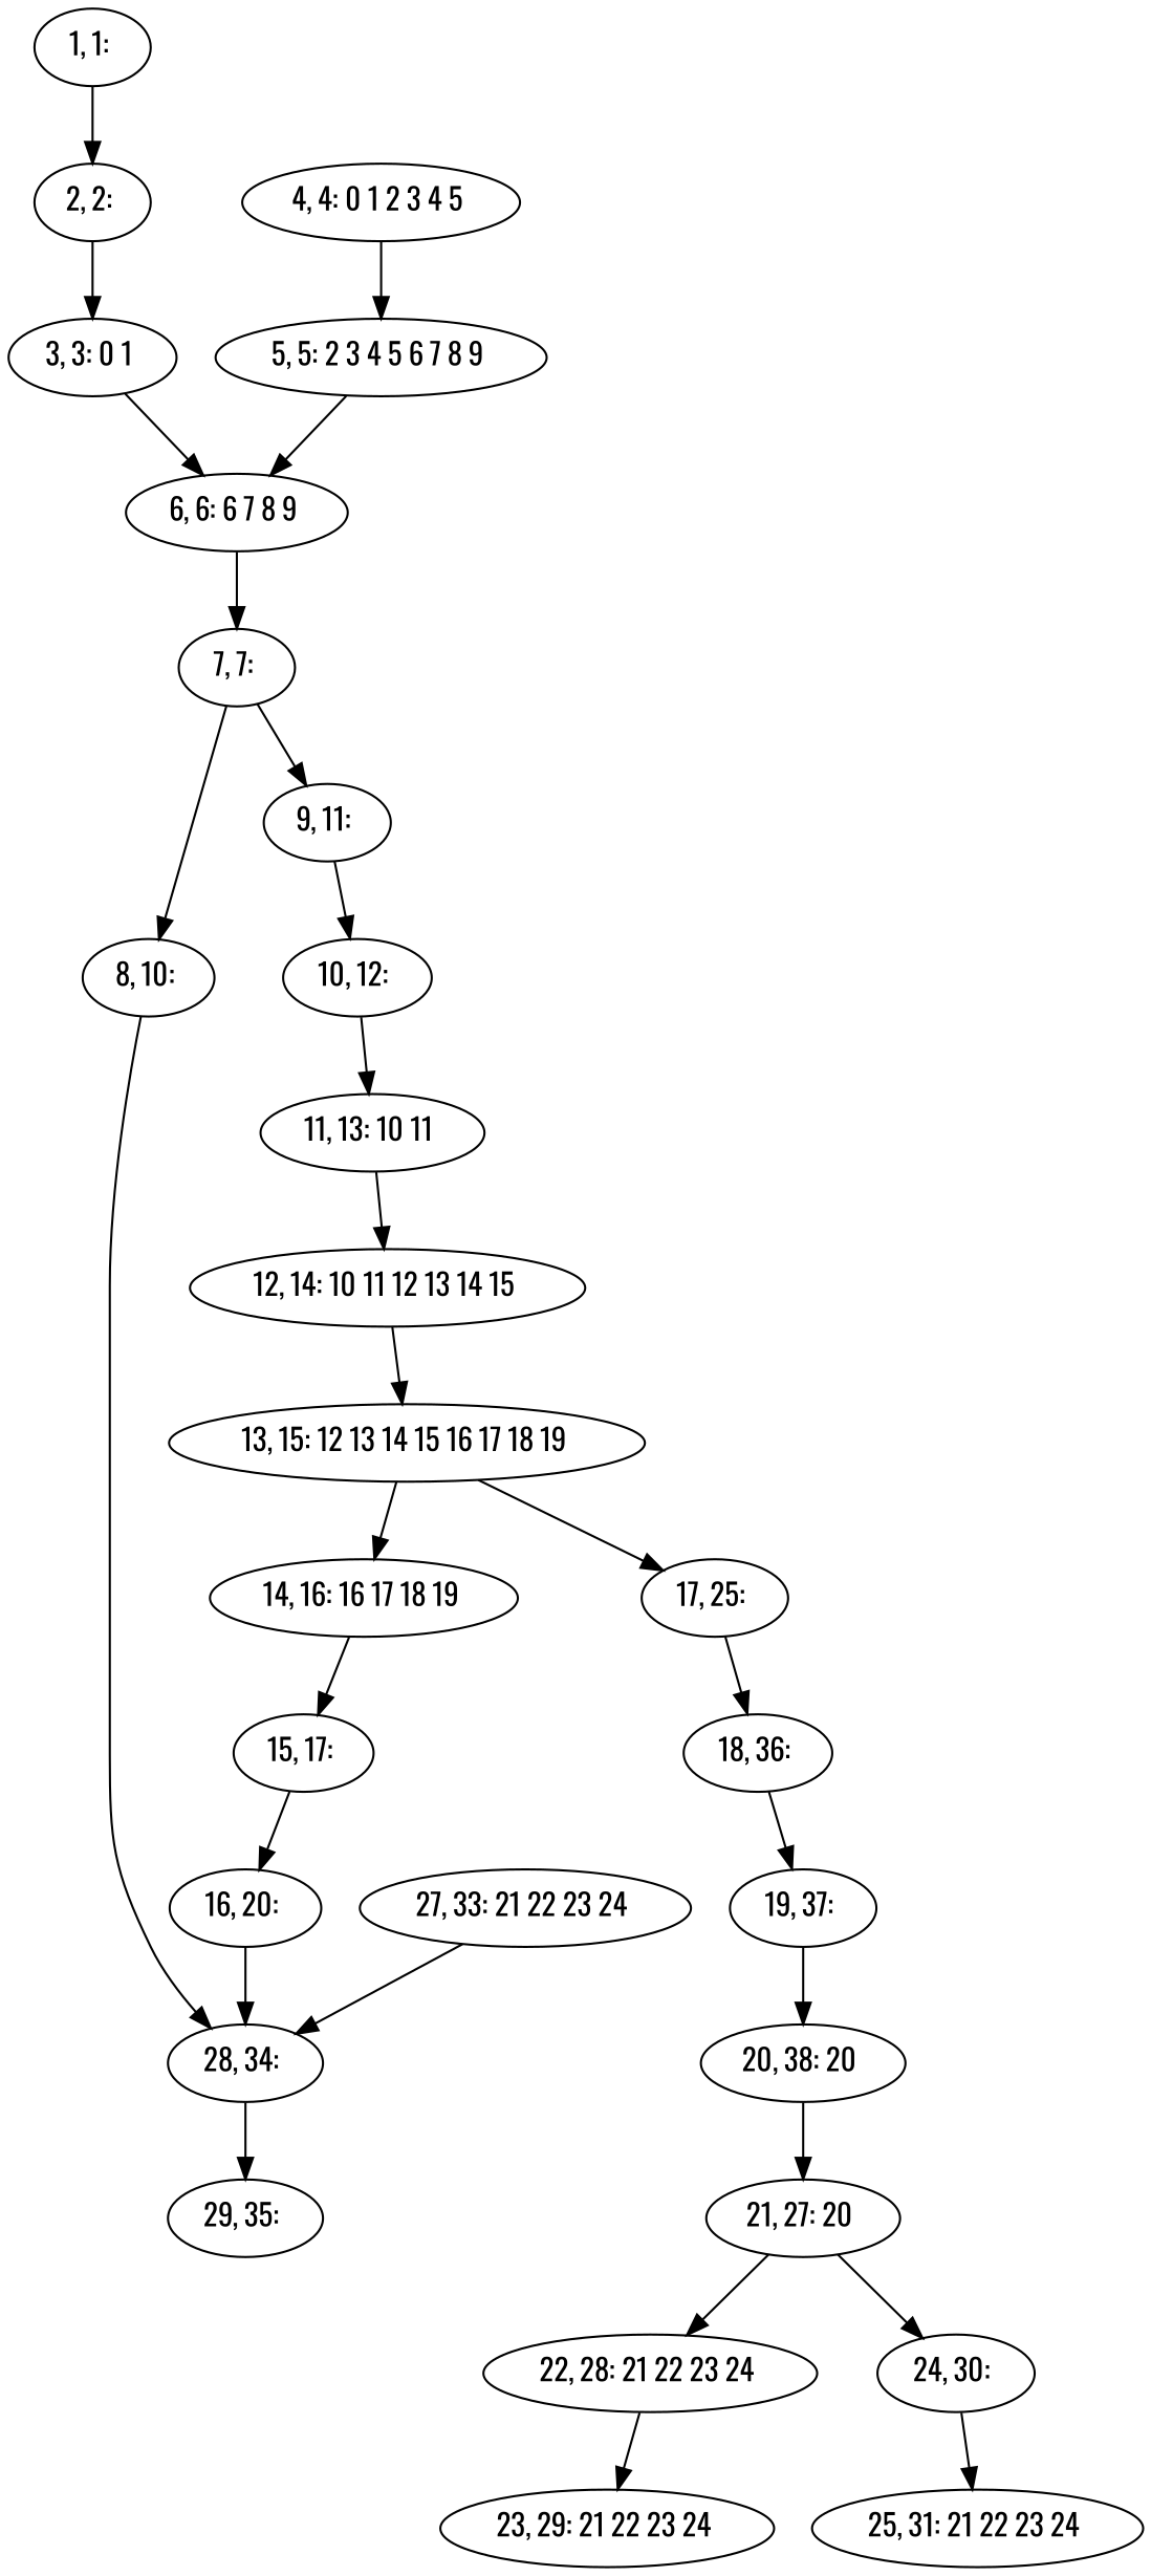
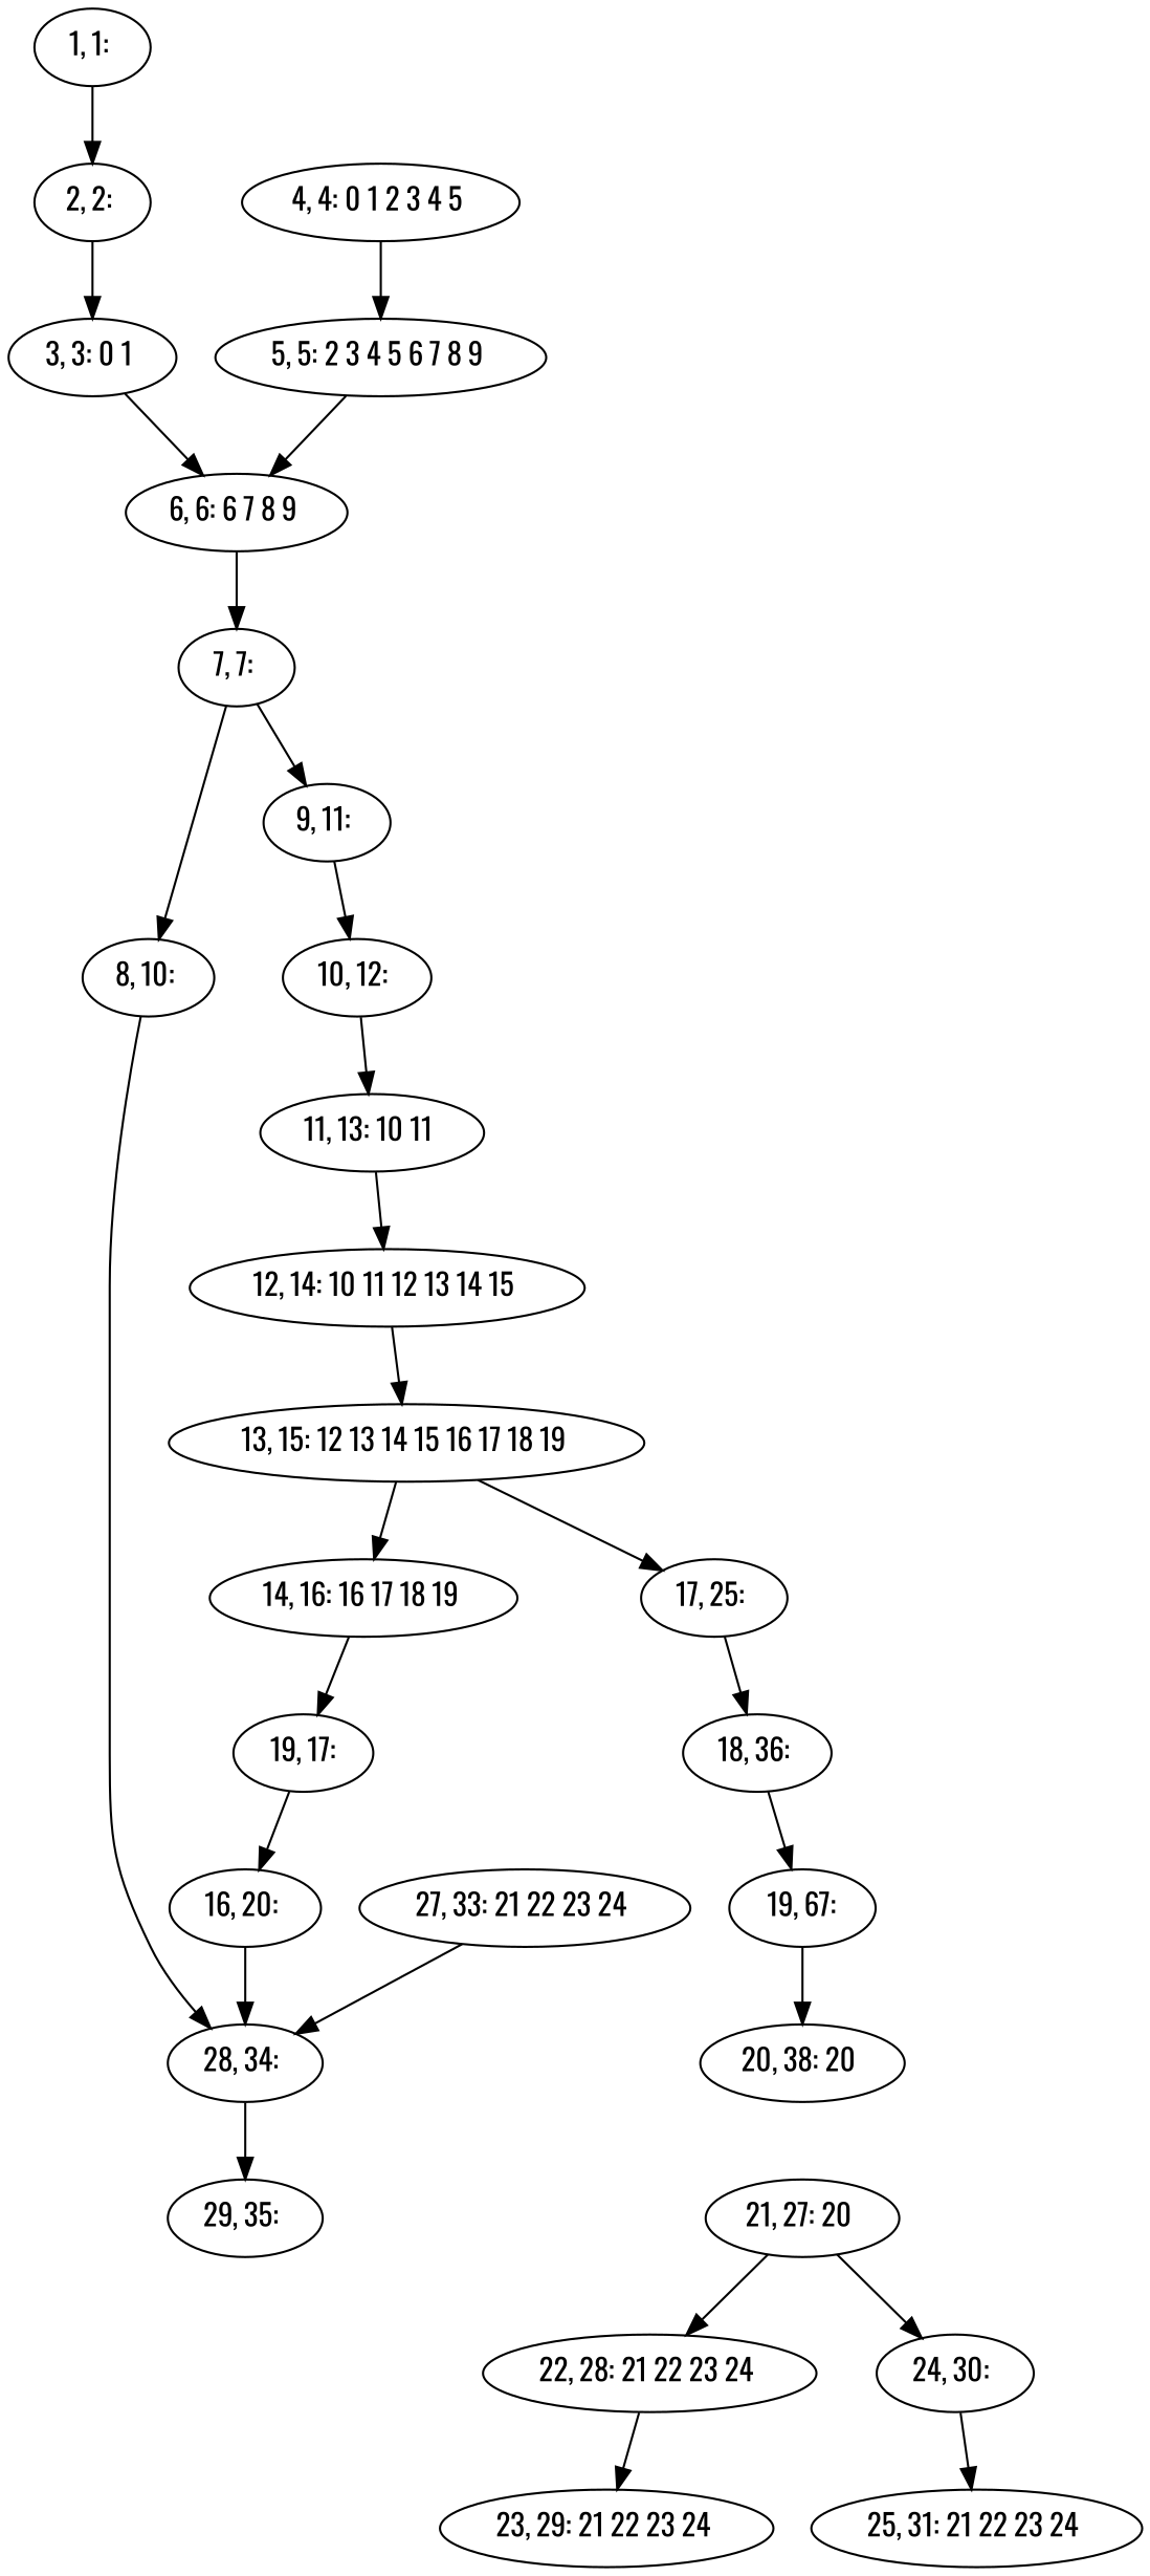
  digraph {
    fontname=Oswald
    node [fontname=Oswald]
    edge [fontname=Oswald]
    n1 [label="1, 1: "]
    n2 [label="2, 2: "]
    n3 [label="3, 3: 0 1 "]
    n4 [label="6, 6: 6 7 8 9 "]
    n5 [label="4, 4: 0 1 2 3 4 5 "]
    n6 [label="5, 5: 2 3 4 5 6 7 8 9 "]
    n7 [label="7, 7: "]
    n8 [label="8, 10: "]
    n9 [label="9, 11: "]
    n10 [label="28, 34: "]
    n11 [label="10, 12: "]
    n12 [label="29, 35: "]
    n13 [label="11, 13: 10 11 "]
    n14 [label="12, 14: 10 11 12 13 14 15 "]
    n15 [label="13, 15: 12 13 14 15 16 17 18 19 "]
    n16 [label="14, 16: 16 17 18 19 "]
    n17 [label="17, 25: "]
-   n18 [label="15, 17: "]
+   n18 [label="19, 17:"]
    n19 [label="16, 20: "]
    n20 [label="18, 36: "]
-   n21 [label="19, 37: "]
+   n21 [label="19, 67:"]
    n22 [label="20, 38: 20 "]
    n23 [label="21, 27: 20 "]
    n24 [label="22, 28: 21 22 23 24 "]
    n25 [label="24, 30: "]
    n26 [label="23, 29: 21 22 23 24 "]
    n27 [label="25, 31: 21 22 23 24 "]
    n28 [label="27, 33: 21 22 23 24 "]
    n1 -> n2
    n2 -> n3
    n3 -> n4
    n4 -> n7
    n5 -> n6
    n6 -> n4
    n7 -> n8
    n7 -> n9
    n8 -> n10
    n9 -> n11
    n10 -> n12
    n11 -> n13
    n13 -> n14
    n14 -> n15
    n15 -> n16
    n15 -> n17
    n16 -> n18
    n17 -> n20
    n18 -> n19
    n19 -> n10
    n20 -> n21
    n21 -> n22
-   n22 -> n23
    n23 -> n24
    n23 -> n25
    n24 -> n26
    n25 -> n27
    n28 -> n10
  }
